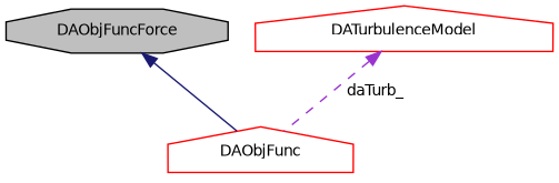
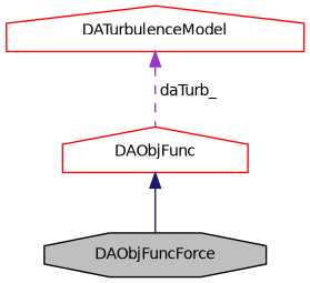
  digraph {
    node [color=red fontname=Helvetica fontsize=10 shape=house]
    edge [dir=back fontname=Helvetica fontsize=10 labelfontname=Helvetica labelfontsize=10]
    n1 [color=black fillcolor=grey75 fontcolor=black height=0.2 label=DAObjFuncForce shape=octagon style=filled width=0.4]
    n2 [height=0.2 label=DAObjFunc width=0.4]
    n3 [height=0.2 label=DATurbulenceModel width=0.4]
-   n1 -> n2 [color=midnightblue style=solid]
+   n2 -> n1 [color=midnightblue style=solid]
    n3 -> n2 [color=darkorchid3 label=" daTurb_" style=dashed]
  }
